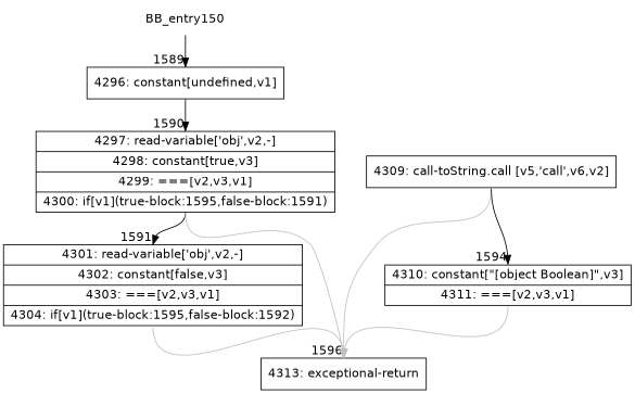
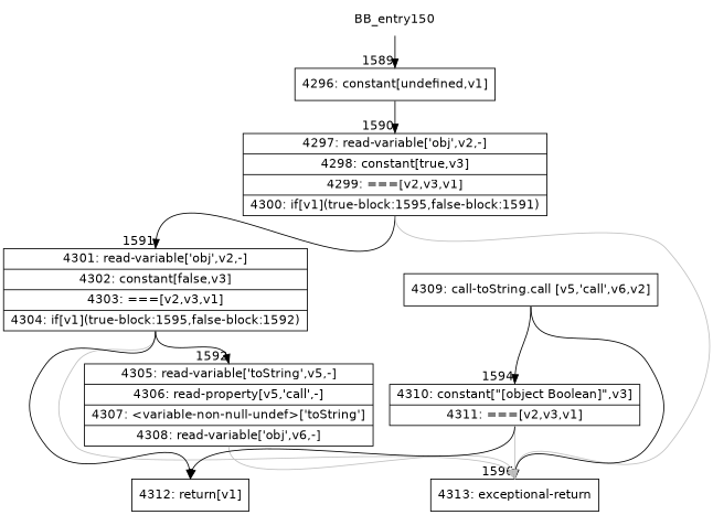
  digraph {
    fontname="DejaVu Sans"
    rankdir=TD
    node [fontname="DejaVu Sans" shape=record]
    edge [fontname="DejaVu Sans" headport=n tailport=s]
    n1 [label=BB_entry150 shape=none]
    n2 [label="{4296: constant[undefined,v1]}"]
    n3 [label="{4297: read-variable['obj',v2,-]|4298: constant[true,v3]|4299: ===[v2,v3,v1]|4300: if[v1](true-block:1595,false-block:1591)}"]
    n4 [label="{4301: read-variable['obj',v2,-]|4302: constant[false,v3]|4303: ===[v2,v3,v1]|4304: if[v1](true-block:1595,false-block:1592)}"]
    n5 [label="{4313: exceptional-return}"]
+   n6 [label="{4312: return[v1]}"]
+   n7 [label="{4305: read-variable['toString',v5,-]|4306: read-property[v5,'call',-]|4307: \<variable-non-null-undef\>['toString']|4308: read-variable['obj',v6,-]}"]
    n8 [label="{4309: call-toString.call [v5,'call',v6,v2]}"]
    n9 [label="{4310: constant[\"[object Boolean]\",v3]|4311: ===[v2,v3,v1]}"]
    n1 -> n2 [headlabel="    1589"]
    n2 -> n3 [headlabel="      1590"]
    n3 -> n4 [headlabel="      1591"]
    n3 -> n5 [color=gray headlabel="      1596"]
    n4 -> n5 [color=gray]
-   n8 -> n5 [color=gray]
+   n4 -> n6
+   n4 -> n7 [headlabel="      1592"]
+   n7 -> n5 [color=gray]
+   n8 -> n5 [color=black]
    n8 -> n9 [headlabel="      1594"]
    n9 -> n5 [color=gray]
+   n9 -> n6
  }
